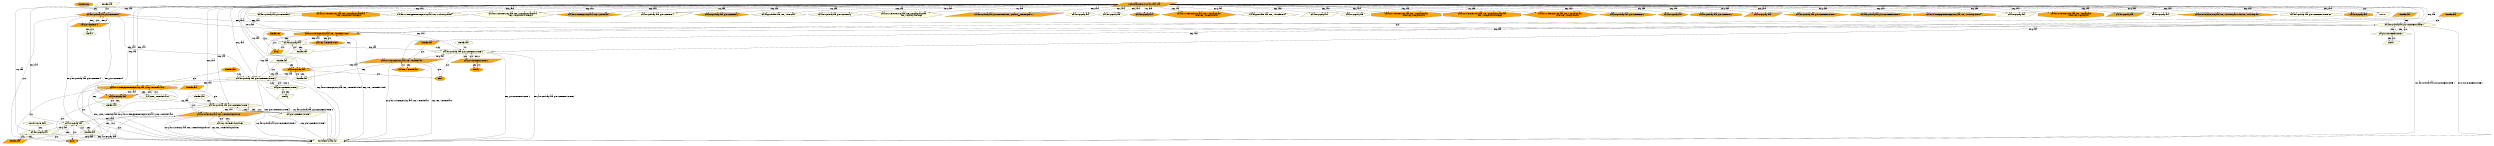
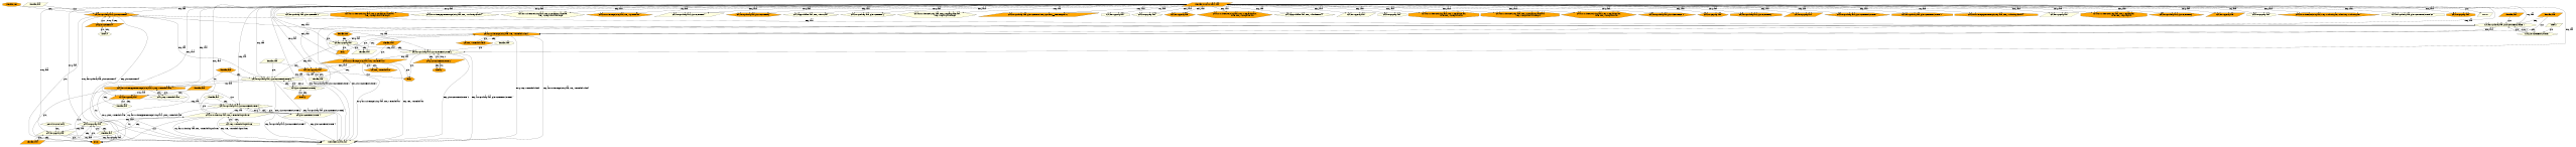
  digraph {
    node [fillcolor=orange shape=hexagon style=filled]
    edge [arrowhead=tee]
    n1 [label="(Call,asn1_write_DATA_BLOB_LDAPString(data, &tree->u.extended.value))" shape=octagon]
    n2 [label="(Call,asn1_pop_tag(data))" shape=parallelogram]
    n3 [fillcolor=lightyellow label="(MethodReturn,static bool)" shape=parallelogram]
    n4 [label="(Block,)"]
    n5 [fillcolor=lightyellow label="(Call,&tree->u.extended.value)"]
    n6 [fillcolor=lightyellow label="(Call,asn1_push_tag(data, ASN1_CONTEXT_SIMPLE(4)))"]
    n7 [fillcolor=lightyellow label="(Identifier,data)"]
    n8 [fillcolor=lightyellow label="(Call,asn1_push_tag(data, ASN1_CONTEXT_SIMPLE(3)))" shape=octagon]
    n9 [fillcolor=lightyellow label="(Call,ASN1_CONTEXT_SIMPLE(3))"]
-   n10 [fillcolor=lightyellow label="(Literal,3)" shape=parallelogram]
+   n10 [label="(Literal,3)" shape=parallelogram]
    n11 [label="(Call,asn1_push_tag(data, ASN1_CONTEXT(9)))"]
    n12 [label="(Call,ASN1_CONTEXT(9))" shape=parallelogram]
    n13 [fillcolor=lightyellow label="(Call,asn1_push_tag(data, ASN1_CONTEXT_SIMPLE(2)))"]
    n14 [fillcolor=lightyellow label="(Call,asn1_push_tag(data, ASN1_CONTEXT_SIMPLE(1)))" shape=octagon]
    n15 [fillcolor=lightyellow label="(Literal,9)"]
    n16 [label="(Call,asn1_write_LDAPString(data, tree->u.extended.attr))" shape=parallelogram]
    n17 [label="(Block,)"]
    n18 [label="(Call,ASN1_CONTEXT_SIMPLE(2))" shape=parallelogram]
    n19 [label="(Call,asn1_write_LDAPString(data, tree->u.extended.rule_id))" shape=octagon]
    n20 [label="(Block,)" shape=parallelogram]
    n21 [fillcolor=lightyellow label="(Call,ASN1_CONTEXT_SIMPLE(1))"]
-   n22 [label="(MethodParameterIn,struct asn1_data *data)" shape=parallelogram]
+   n22 [label="(Identifier,struct asn1_data *data)" shape=parallelogram]
    n23 [label="(Call,asn1_pop_tag(data))" shape=octagon]
    n24 [fillcolor=lightyellow label="(Call,asn1_pop_tag(data))" shape=octagon]
-   n25 [label="(Call,asn1_write_uint8(data, tree->u.extended.dnAttributes))" shape=parallelogram]
+   n25 [fillcolor=lightyellow label="(Call,asn1_write_uint8(data, tree->u.extended.dnAttributes))" shape=parallelogram]
    n26 [fillcolor=lightyellow label="(Call,asn1_pop_tag(data))"]
    n27 [fillcolor=lightyellow label="(Call,asn1_pop_tag(data))" shape=parallelogram]
    n28 [fillcolor=lightyellow label="(Call,asn1_push_tag(data, ASN1_CONTEXT(2)))" shape=octagon]
    n29 [label="(Call,asn1_write_OctetString(data, tree->u.comparison.value.data,\n                                     tree->u.comparison.value.length))" shape=octagon]
    n30 [fillcolor=lightyellow label="(Call,asn1_write_DATA_BLOB_LDAPString(data, tree->u.substring.chunks[i]))"]
    n31 [fillcolor=lightyellow label="(Call,asn1_write_OctetString(data, tree->u.comparison.value.data,\n                                     tree->u.comparison.value.length))"]
    n32 [label="(Call,asn1_write_LDAPString(data, tree->u.present.attr))"]
    n33 [fillcolor=lightyellow label="(Call,asn1_push_tag(data, ASN1_CONTEXT(4)))" shape=parallelogram]
    n34 [label="(Call,asn1_push_tag(data, ASN1_CONTEXT(3)))"]
    n35 [fillcolor=lightyellow label="(Call,ldap_push_filter(data, tree->u.isnot.child))"]
    n36 [fillcolor=lightyellow label="(Call,asn1_push_tag(data, ASN1_CONTEXT(6)))"]
    n37 [fillcolor=lightyellow label="(Call,asn1_write_OctetString(data, tree->u.equality.value.data,\n                                     tree->u.equality.value.length))"]
    n38 [label="(Call,asn1_push_tag(data, ASN1_CONTEXT(tree->operation==LDB_OP_AND?0:1)))" shape=parallelogram]
    n39 [fillcolor=lightyellow label="(Call,asn1_pop_tag(data))" shape=octagon]
    n40 [fillcolor=lightyellow label="(Call,asn1_pop_tag(data))"]
    n41 [label="(Call,asn1_pop_tag(data))"]
    n42 [label="(Call,asn1_write_OctetString(data, tree->u.comparison.attr,\n                                     strlen(tree->u.comparison.attr)))"]
    n43 [fillcolor=lightyellow label="(Call,ldap_push_filter(data, tree->u.list.elements[i]))"]
    n44 [fillcolor=lightyellow label="(Call,asn1_pop_tag(data))" shape=parallelogram]
    n45 [fillcolor=lightyellow label="(Call,asn1_pop_tag(data))" shape=octagon]
    n46 [label="(Call,asn1_write_OctetString(data, tree->u.comparison.attr,\n                                     strlen(tree->u.comparison.attr)))" shape=octagon]
    n47 [label="(Call,asn1_write_OctetString(data, tree->u.comparison.value.data,\n                                     tree->u.comparison.value.length))" shape=octagon]
    n48 [label="(Call,asn1_write_OctetString(data, tree->u.comparison.attr,\n                                     strlen(tree->u.comparison.attr)))"]
    n49 [label="(Call,asn1_push_tag(data, ASN1_SEQUENCE(0)))"]
    n50 [label="(Call,asn1_pop_tag(data))"]
    n51 [label="(Call,asn1_push_tag(data, ASN1_CONTEXT(8)))" shape=octagon]
    n52 [label="(Call,asn1_pop_tag(data))" shape=parallelogram]
    n53 [label="(Call,asn1_push_tag(data, ASN1_CONTEXT_SIMPLE(7)))"]
    n54 [label="(Call,asn1_push_tag(data, ASN1_CONTEXT_SIMPLE(0)))" shape=octagon]
    n55 [label="(Call,asn1_write_DATA_BLOB_LDAPString(data, tree->u.substring.chunks[i]))" shape=octagon]
    n56 [fillcolor=lightyellow label="(Call,asn1_pop_tag(data))" shape=parallelogram]
    n57 [label="(Call,asn1_write_OctetString(data, tree->u.equality.attr,\n                                     strlen(tree->u.equality.attr)))" shape=octagon]
+   n58 [label="(Call,asn1_push_tag(data, ASN1_CONTEXT(5)))"]
    n59 [label="(Call,asn1_pop_tag(data))" shape=parallelogram]
    n60 [fillcolor=lightyellow label="(Call,asn1_pop_tag(data))" shape=octagon]
    n61 [label="(Call,asn1_write_OctetString(data, tree->u.substring.attr, strlen(tree->u.substring.attr)))"]
    n62 [fillcolor=lightyellow label="(Call,asn1_push_tag(data, ASN1_CONTEXT_SIMPLE(ctx)))" shape=octagon]
    n63 [label="(Call,asn1_pop_tag(data))" shape=octagon]
    1000107 [fillcolor=lightyellow shape=parallelogram]
    n65 [fillcolor=lightyellow label="(Identifier,data)" shape=octagon]
    n66 [label="(Call,tree->u.extended.attr)"]
    n67 [fillcolor=lightyellow label="(Identifier,data)" shape=parallelogram]
    n68 [label="(Call,tree->u.extended.rule_id)"]
    n69 [fillcolor=lightyellow label="(Call,ASN1_CONTEXT_SIMPLE(4))" shape=parallelogram]
    n70 [fillcolor=lightyellow label="(Call,tree->u.extended.dnAttributes)" shape=octagon]
    n71 [fillcolor=lightyellow label="(Identifier,data)"]
    n72 [label="(Identifier,data)" shape=parallelogram]
    n73 [label="(Literal,2)" shape=octagon]
    n74 [fillcolor=lightyellow label="(Literal,1)" shape=parallelogram]
    n75 [label="(Identifier,data)" shape=parallelogram]
    n76 [label="(Identifier,data)" shape=parallelogram]
    n77 [label="(Identifier,data)" shape=parallelogram]
    n78 [label="(Identifier,tree)" shape=octagon]
    n79 [fillcolor=lightyellow label="(Identifier,data)" shape=parallelogram]
    n80 [fillcolor=lightyellow label="(Identifier,data)" shape=parallelogram]
    n81 [fillcolor=lightyellow label="(ControlStructure,break;)"]
    n82 [fillcolor=lightyellow label="(Identifier,data)"]
    n83 [fillcolor=lightyellow label="(Identifier,data)" shape=octagon]
    n84 [label="(Identifier,data)"]
    n85 [label="(Identifier,data)" shape=parallelogram]
    n86 [label="(Identifier,tree)"]
    n1 -> n2 [arrowhead=dot label="DDG: data"]
    n1 -> n3 [label="DDG: asn1_write_DATA_BLOB_LDAPString(data, &tree->u.extended.value)"]
    n1 -> n3 [arrowhead=dot label="DDG: &tree->u.extended.value"]
    n1 -> n4 [arrowhead=dot label="AST: "]
    n1 -> n5 [arrowhead=dot label="CFG: "]
    n2 -> n4 [arrowhead=dot label="AST: "]
    n2 -> n6 [label="DDG: data"]
    n2 -> n7 [label="CFG: "]
    n5 -> n1 [arrowhead=dot label="AST: "]
    n6 -> n3 [label="DDG: asn1_push_tag(data, ASN1_CONTEXT_SIMPLE(4))"]
    n6 -> n3 [label="DDG: ASN1_CONTEXT_SIMPLE(4)"]
    n6 -> n4 [label="AST: "]
    n6 -> n25 [arrowhead=dot label="DDG: data"]
    n6 -> n69 [arrowhead=dot label="CFG: "]
    n7 -> n1 [label="CFG: "]
    n7 -> n2 [label="AST: "]
    n8 -> n1 [label="DDG: data"]
    n8 -> n3 [label="DDG: ASN1_CONTEXT_SIMPLE(3)"]
    n8 -> n3 [arrowhead=dot label="DDG: asn1_push_tag(data, ASN1_CONTEXT_SIMPLE(3))"]
    n8 -> n4 [label="AST: "]
    n8 -> n9 [arrowhead=dot label="CFG: "]
    n9 -> n8 [arrowhead=dot label="AST: "]
    n9 -> n8 [label="DDG: 3"]
    n9 -> n10 [arrowhead=dot label="CFG: "]
    n10 -> n9 [arrowhead=dot label="AST: "]
    n11 -> n3 [arrowhead=dot label="DDG: asn1_push_tag(data, ASN1_CONTEXT(9))"]
    n11 -> n3 [arrowhead=dot label="DDG: ASN1_CONTEXT(9)"]
    n11 -> n4 [arrowhead=dot label="AST: "]
    n11 -> n8 [label="DDG: data"]
    n11 -> n12 [label="CFG: "]
    n11 -> n13 [label="DDG: data"]
    n11 -> n14 [label="DDG: data"]
    n12 -> n11 [arrowhead=dot label="AST: "]
    n12 -> n11 [arrowhead=dot label="DDG: 9"]
    n12 -> n15 [arrowhead=dot label="CFG: "]
    n13 -> n3 [label="DDG: asn1_push_tag(data, ASN1_CONTEXT_SIMPLE(2))"]
    n13 -> n3 [label="DDG: ASN1_CONTEXT_SIMPLE(2)"]
    n13 -> n16 [arrowhead=dot label="DDG: data"]
    n13 -> n17 [arrowhead=dot label="AST: "]
    n13 -> n18 [arrowhead=dot label="CFG: "]
    n14 -> n3 [arrowhead=dot label="DDG: asn1_push_tag(data, ASN1_CONTEXT_SIMPLE(1))"]
    n14 -> n3 [label="DDG: ASN1_CONTEXT_SIMPLE(1)"]
    n14 -> n19 [arrowhead=dot label="DDG: data"]
    n14 -> n20 [label="AST: "]
    n14 -> n21 [label="CFG: "]
    n15 -> n12 [label="AST: "]
    n16 -> n3 [arrowhead=dot label="DDG: asn1_write_LDAPString(data, tree->u.extended.attr)"]
    n16 -> n3 [label="DDG: tree->u.extended.attr"]
    n16 -> n17 [label="AST: "]
    n16 -> n23 [arrowhead=dot label="DDG: data"]
    n16 -> n66 [arrowhead=dot label="CFG: "]
    n18 -> n13 [label="AST: "]
    n18 -> n13 [arrowhead=dot label="DDG: 2"]
    n18 -> n73 [arrowhead=dot label="CFG: "]
    n19 -> n3 [arrowhead=dot label="DDG: tree->u.extended.rule_id"]
    n19 -> n3 [label="DDG: asn1_write_LDAPString(data, tree->u.extended.rule_id)"]
    n19 -> n20 [label="AST: "]
    n19 -> n24 [arrowhead=dot label="DDG: data"]
    n19 -> n68 [label="CFG: "]
    n21 -> n14 [arrowhead=dot label="AST: "]
    n21 -> n14 [label="DDG: 1"]
-   n21 -> n74 [label="CFG: "]
    n22 -> n1 [arrowhead=dot label="DDG: data"]
    n22 -> n2 [arrowhead=dot label="DDG: data"]
    n22 -> n3 [label="DDG: data"]
    n22 -> n6 [arrowhead=dot label="DDG: data"]
    n22 -> n8 [label="DDG: data"]
    n22 -> n11 [label="DDG: data"]
    n22 -> n13 [label="DDG: data"]
    n22 -> n14 [label="DDG: data"]
    n22 -> n16 [label="DDG: data"]
    n22 -> n19 [label="DDG: data"]
    n22 -> n23 [arrowhead=dot label="DDG: data"]
    n22 -> n24 [label="DDG: data"]
    n22 -> n25 [arrowhead=dot label="DDG: data"]
    n22 -> n26 [arrowhead=dot label="DDG: data"]
    n22 -> n27 [label="DDG: data"]
    n22 -> n28 [label="DDG: data"]
    n22 -> n29 [arrowhead=dot label="DDG: data"]
    n22 -> n30 [label="DDG: data"]
    n22 -> n31 [label="DDG: data"]
    n22 -> n32 [arrowhead=dot label="DDG: data"]
    n22 -> n33 [arrowhead=dot label="DDG: data"]
    n22 -> n34 [arrowhead=dot label="DDG: data"]
    n22 -> n35 [label="DDG: data"]
    n22 -> n36 [arrowhead=dot label="DDG: data"]
    n22 -> n37 [label="DDG: data"]
    n22 -> n38 [arrowhead=dot label="DDG: data"]
    n22 -> n39 [label="DDG: data"]
    n22 -> n40 [label="DDG: data"]
    n22 -> n41 [arrowhead=dot label="DDG: data"]
    n22 -> n42 [label="DDG: data"]
    n22 -> n43 [label="DDG: data"]
    n22 -> n44 [label="DDG: data"]
    n22 -> n45 [arrowhead=dot label="DDG: data"]
    n22 -> n46 [label="DDG: data"]
    n22 -> n47 [label="DDG: data"]
    n22 -> n48 [arrowhead=dot label="DDG: data"]
    n22 -> n49 [arrowhead=dot label="DDG: data"]
    n22 -> n50 [arrowhead=dot label="DDG: data"]
    n22 -> n51 [label="DDG: data"]
    n22 -> n52 [label="DDG: data"]
    n22 -> n53 [arrowhead=dot label="DDG: data"]
    n22 -> n54 [label="DDG: data"]
    n22 -> n55 [label="DDG: data"]
    n22 -> n56 [label="DDG: data"]
    n22 -> n57 [label="DDG: data"]
+   n22 -> n58 [arrowhead=dot label="DDG: data"]
    n22 -> n59 [label="DDG: data"]
    n22 -> n60 [label="DDG: data"]
    n22 -> n61 [label="DDG: data"]
    n22 -> n62 [label="DDG: data"]
    n22 -> n63 [arrowhead=dot label="DDG: data"]
    n22 -> 1000107 [arrowhead=dot label="AST: "]
    n23 -> n8 [arrowhead=dot label="DDG: data"]
    n23 -> n17 [label="AST: "]
    n23 -> n65 [label="CFG: "]
    n24 -> n8 [label="DDG: data"]
    n24 -> n13 [label="DDG: data"]
    n24 -> n20 [label="AST: "]
    n24 -> n67 [arrowhead=dot label="CFG: "]
    n25 -> n3 [arrowhead=dot label="DDG: tree->u.extended.dnAttributes"]
    n25 -> n3 [arrowhead=dot label="DDG: asn1_write_uint8(data, tree->u.extended.dnAttributes)"]
    n25 -> n4 [label="AST: "]
    n25 -> n26 [arrowhead=dot label="DDG: data"]
    n25 -> n70 [label="CFG: "]
    n26 -> n4 [arrowhead=dot label="AST: "]
    n26 -> n27 [label="DDG: data"]
    n26 -> n71 [arrowhead=dot label="CFG: "]
    n27 -> n3 [label="DDG: data"]
    n27 -> n3 [arrowhead=dot label="DDG: asn1_pop_tag(data)"]
    n27 -> n4 [label="AST: "]
    n27 -> n72 [arrowhead=dot label="CFG: "]
    n65 -> n16 [label="CFG: "]
    n65 -> n23 [arrowhead=dot label="AST: "]
    n66 -> n16 [arrowhead=dot label="AST: "]
    n67 -> n19 [arrowhead=dot label="CFG: "]
    n67 -> n24 [arrowhead=dot label="AST: "]
    n68 -> n19 [arrowhead=dot label="AST: "]
    n69 -> n6 [label="AST: "]
    n69 -> n6 [arrowhead=dot label="DDG: 4"]
    n70 -> n25 [arrowhead=dot label="AST: "]
    n71 -> n25 [arrowhead=dot label="CFG: "]
    n71 -> n26 [arrowhead=dot label="AST: "]
    n72 -> n26 [arrowhead=dot label="CFG: "]
    n72 -> n27 [label="AST: "]
    n73 -> n18 [arrowhead=dot label="AST: "]
    n74 -> n21 [arrowhead=dot label="AST: "]
    n75 -> n13 [label="CFG: "]
    n75 -> n16 [label="AST: "]
    n76 -> n14 [arrowhead=dot label="CFG: "]
    n76 -> n19 [arrowhead=dot label="AST: "]
    n77 -> n14 [label="AST: "]
    n78 -> n11 [arrowhead=dot label="CFG: "]
    n79 -> n11 [arrowhead=dot label="AST: "]
    n80 -> n8 [label="AST: "]
    n80 -> n23 [arrowhead=dot label="CFG: "]
    n81 -> n27 [label="CFG: "]
    n82 -> n6 [label="CFG: "]
    n82 -> n25 [label="AST: "]
    n83 -> n13 [label="AST: "]
    n84 -> n1 [arrowhead=dot label="AST: "]
    n84 -> n8 [label="CFG: "]
    n85 -> n2 [arrowhead=dot label="CFG: "]
    n85 -> n6 [arrowhead=dot label="AST: "]
    n86 -> n24 [label="CFG: "]
  }
